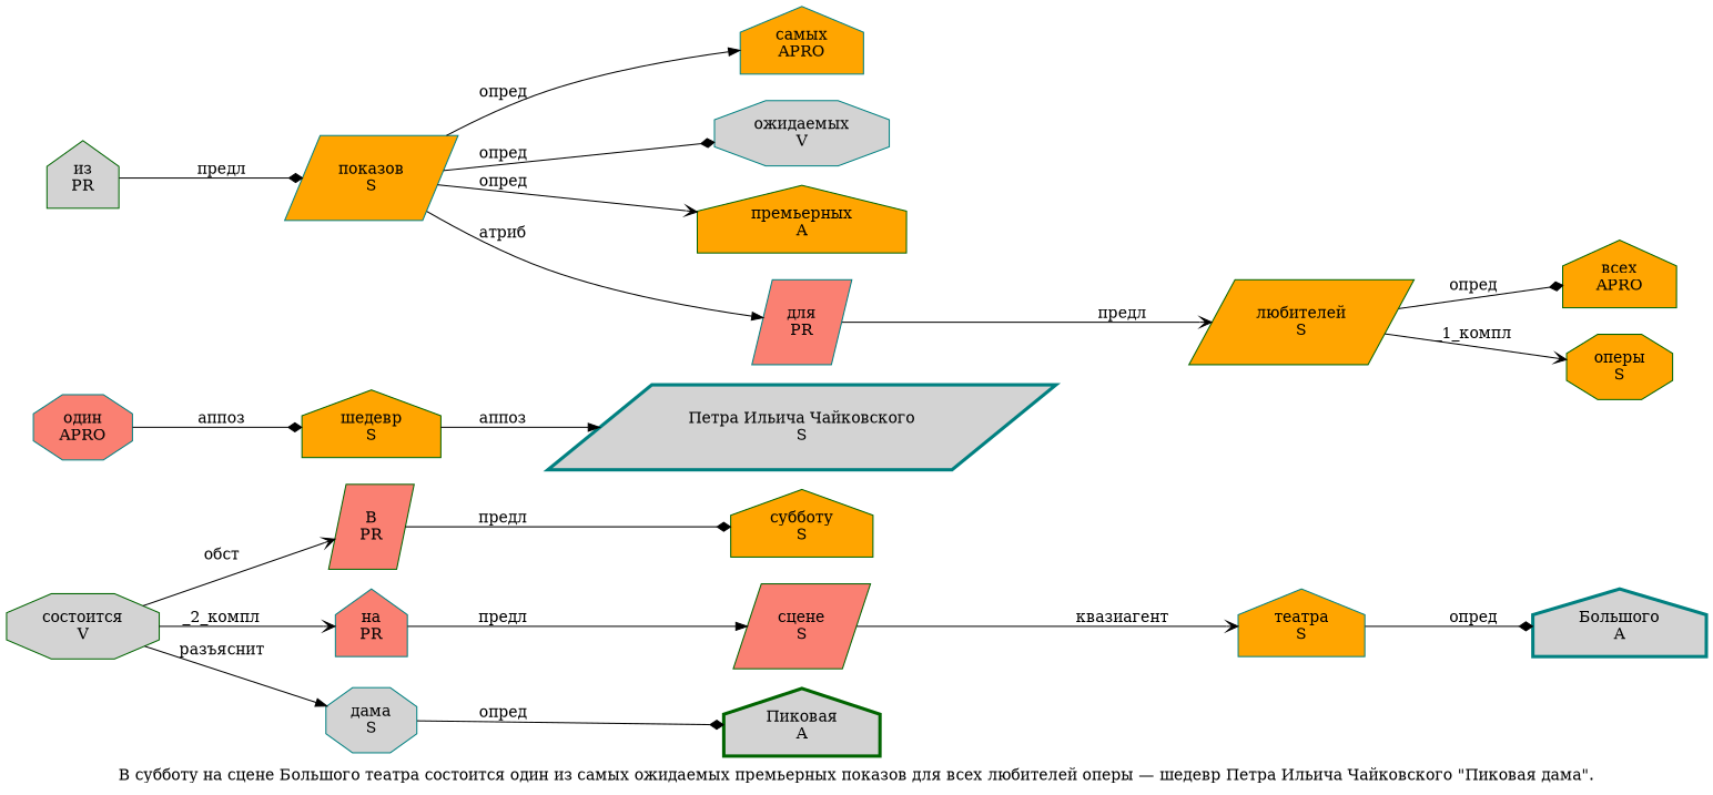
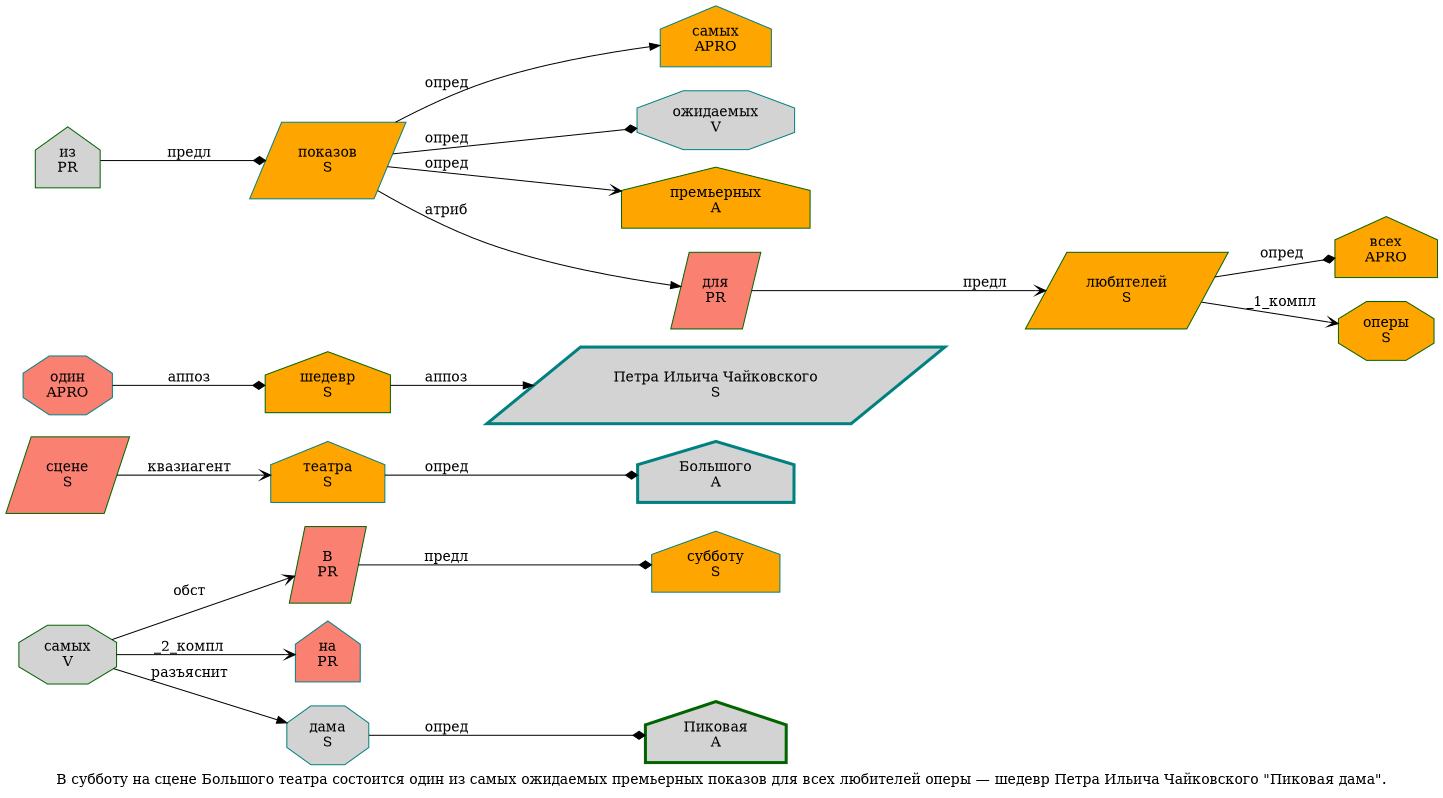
  digraph {
    label="В субботу на сцене Большого театра состоится один из самых ожидаемых премьерных показов для всех любителей оперы — шедевр Петра Ильича Чайковского \"Пиковая дама\"."
    rankdir=LR
    node [color=darkgreen fillcolor=orange penwidth=1 shape=house style=filled]
    edge [arrowhead=diamond]
    n1 [fillcolor=salmon label="В\nPR" shape=parallelogram]
-   n2 [label="субботу\nS"]
+   n2 [color=teal label="субботу\nS"]
    n3 [color=teal fillcolor=salmon label="на\nPR"]
    n4 [fillcolor=salmon label="сцене\nS" shape=parallelogram]
    n5 [color=teal label="театра\nS"]
    n6 [color=teal fillcolor=lightgrey label="Большого\nA" penwidth=3]
-   n7 [fillcolor=lightgrey label="состоится\nV" shape=octagon]
+   n7 [fillcolor=lightgrey label="самых\nV" shape=octagon]
    n8 [color=teal fillcolor=lightgrey label="дама\nS" shape=octagon]
    n9 [color=teal fillcolor=salmon label="один\nAPRO" shape=octagon]
    n10 [label="шедевр\nS"]
    n11 [fillcolor=lightgrey label="Пиковая\nA" penwidth=3]
    n12 [fillcolor=lightgrey label="из\nPR"]
    n13 [color=teal label="показов\nS" shape=parallelogram]
    n14 [color=teal fillcolor=lightgrey label="Петра Ильича Чайковского\nS" penwidth=3 shape=parallelogram]
    n15 [color=teal label="самых\nAPRO"]
    n16 [color=teal fillcolor=lightgrey label="ожидаемых\nV" shape=octagon]
    n17 [label="премьерных\nA"]
-   n18 [color=teal fillcolor=salmon label="для\nPR" shape=parallelogram]
+   n18 [fillcolor=salmon label="для\nPR" shape=parallelogram]
    n19 [label="любителей\nS" shape=parallelogram]
    n20 [label="всех\nAPRO"]
    n21 [label="оперы\nS" shape=octagon]
    n1 -> n2 [label="предл"]
-   n3 -> n4 [arrowhead=normal label="предл"]
    n4 -> n5 [arrowhead=vee label="квазиагент"]
    n5 -> n6 [label="опред"]
    n7 -> n1 [arrowhead=vee label="обст"]
    n7 -> n3 [arrowhead=vee label="_2_компл"]
    n7 -> n8 [arrowhead=normal label="разъяснит"]
    n8 -> n11 [label="опред"]
    n9 -> n10 [label="аппоз"]
    n10 -> n14 [arrowhead=normal label="аппоз"]
    n12 -> n13 [label="предл"]
    n13 -> n15 [arrowhead=normal label="опред"]
    n13 -> n16 [label="опред"]
    n13 -> n17 [arrowhead=vee label="опред"]
    n13 -> n18 [arrowhead=normal label="атриб"]
    n18 -> n19 [arrowhead=vee label="предл"]
    n19 -> n20 [label="опред"]
    n19 -> n21 [arrowhead=vee label="_1_компл"]
  }
